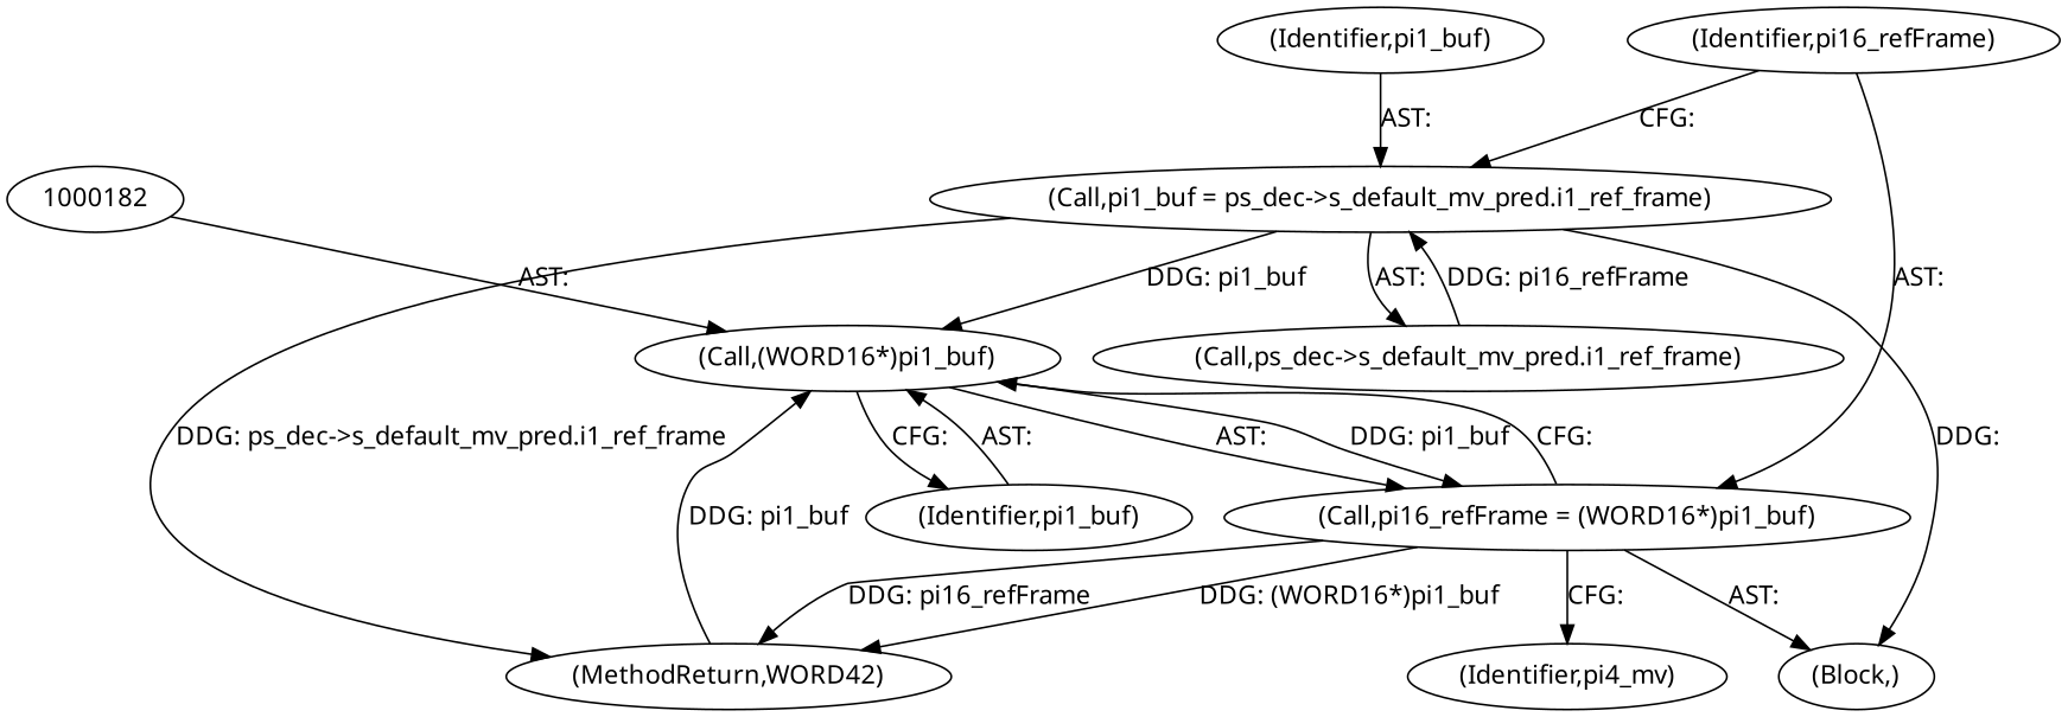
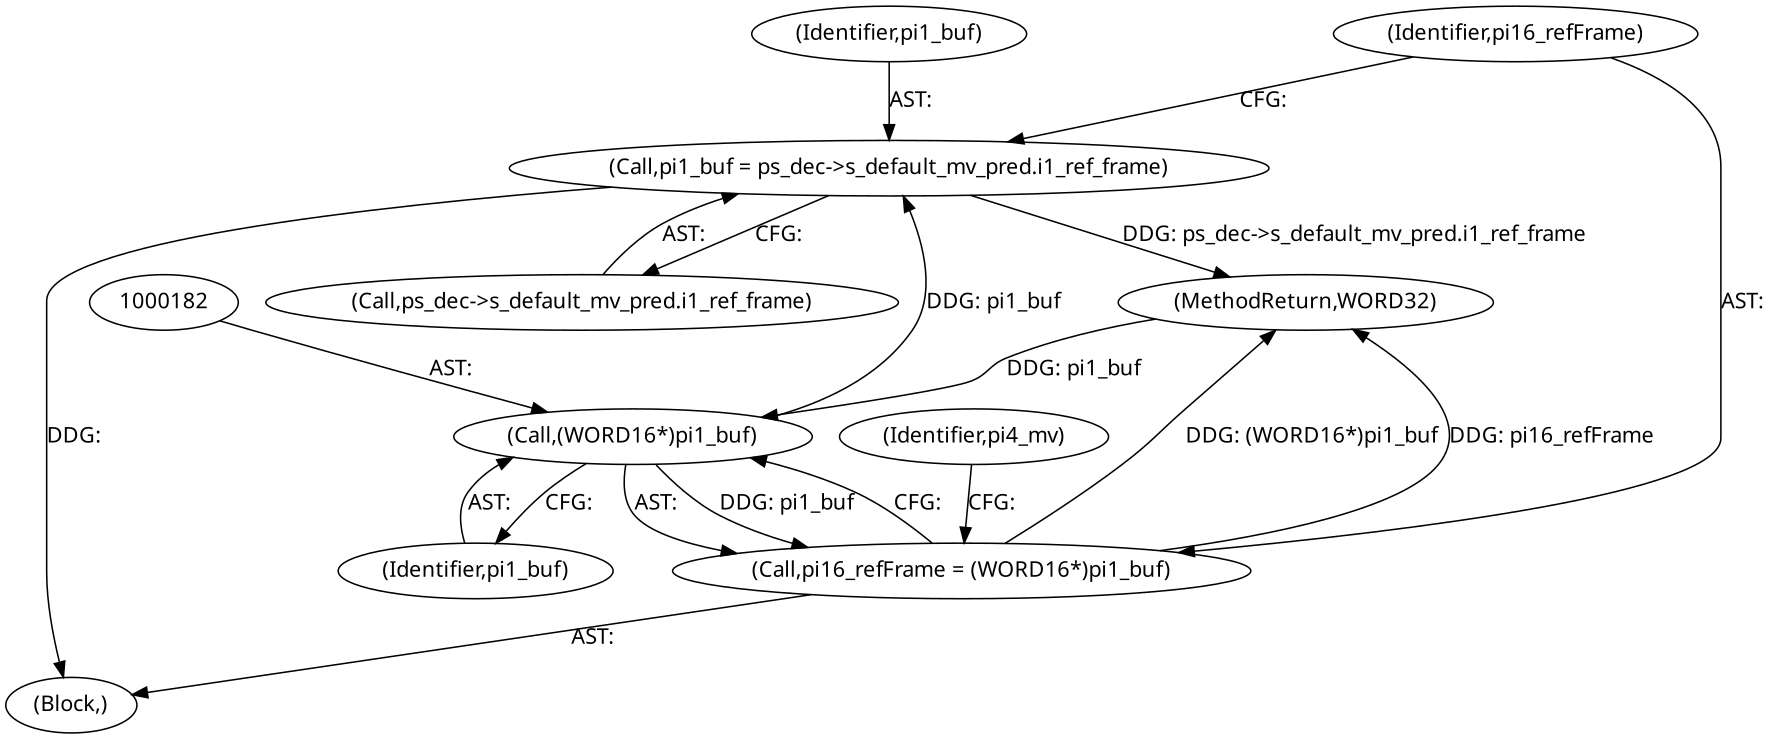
  digraph {
    fontname="Noto Sans"
    node [fontname="Noto Sans"]
    edge [fontname="Noto Sans"]
    n1 [label="(Call,pi1_buf = ps_dec->s_default_mv_pred.i1_ref_frame)"]
    n2 [label="(Call,(WORD16*)pi1_buf)"]
-   n3 [label="(MethodReturn,WORD42)"]
+   n3 [label="(MethodReturn,WORD32)"]
    n4 [label="(Block,)"]
    n5 [label="(Call,ps_dec->s_default_mv_pred.i1_ref_frame)"]
    n6 [label="(Call,pi16_refFrame = (WORD16*)pi1_buf)"]
    n7 [label="(Identifier,pi1_buf)"]
    n8 [label="(Identifier,pi16_refFrame)"]
    n9 [label="(Identifier,pi4_mv)"]
    n10 [label="(Identifier,pi1_buf)"]
    1000182
-   n1 -> n2 [label="DDG: pi1_buf"]
+   n2 -> n1 [label="DDG: pi1_buf"]
    n1 -> n3 [label="DDG: ps_dec->s_default_mv_pred.i1_ref_frame"]
    n1 -> n4 [label="DDG: "]
-   n1 -> n5 [label="AST: "]
+   n1 -> n5 [label="CFG: "]
    n2 -> n6 [label="AST: "]
    n2 -> n6 [label="DDG: pi1_buf"]
    n2 -> n7 [label="CFG: "]
    n3 -> n2 [label="DDG: pi1_buf"]
-   n5 -> n1 [label="DDG: pi16_refFrame"]
+   n5 -> n1 [label="AST: "]
    n6 -> n2 [label="CFG: "]
    n6 -> n3 [label="DDG: (WORD16*)pi1_buf"]
    n6 -> n3 [label="DDG: pi16_refFrame"]
    n6 -> n4 [label="AST: "]
    n7 -> n2 [label="AST: "]
    n8 -> n1 [label="CFG: "]
    n8 -> n6 [label="AST: "]
-   n6 -> n9 [label="CFG: "]
+   n9 -> n6 [label="CFG: "]
    n10 -> n1 [label="AST: "]
    1000182 -> n2 [label="AST: "]
  }
